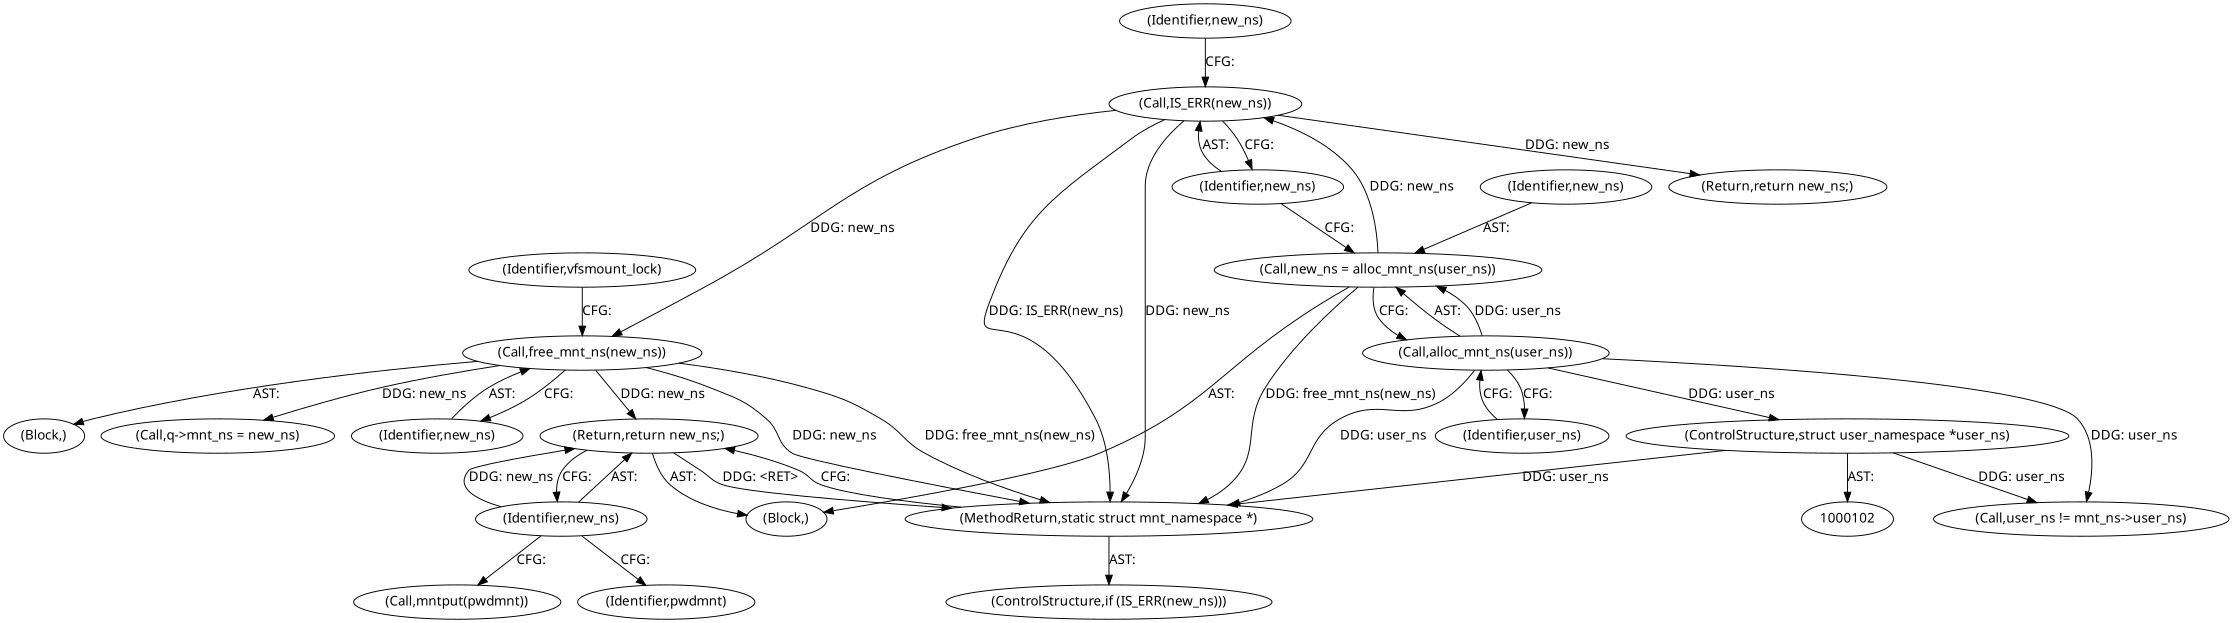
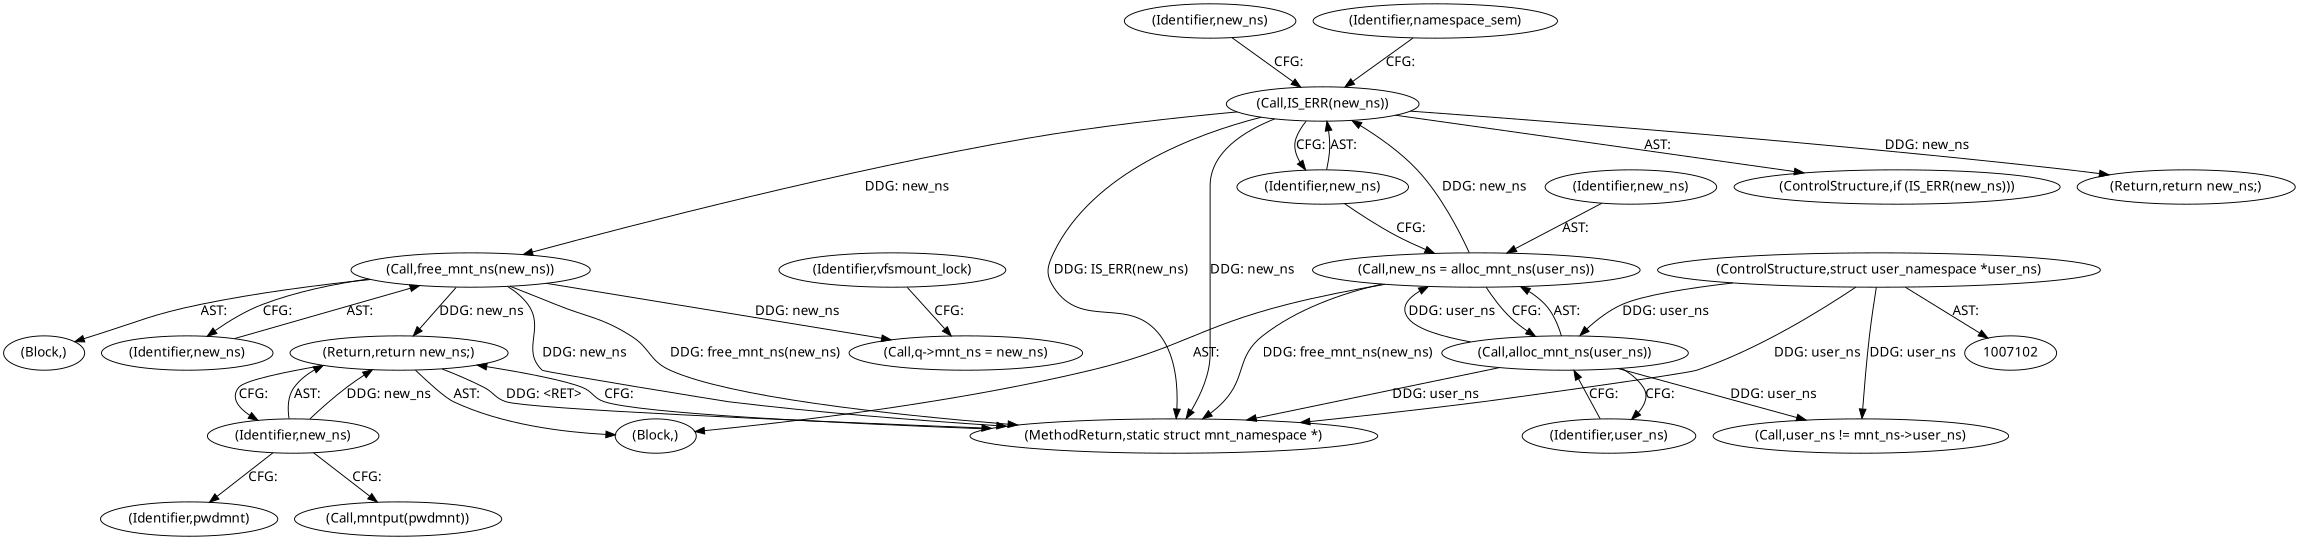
  digraph {
    fontname="Noto Sans"
    node [fontname="Noto Sans"]
    edge [fontname="Noto Sans"]
    n1 [label="(Return,return new_ns;)"]
    n2 [label="(Identifier,new_ns)"]
    n3 [label="(MethodReturn,static struct mnt_namespace *)"]
    n4 [label="(Block,)"]
    n5 [label="(Identifier,pwdmnt)"]
    n6 [label="(Call,mntput(pwdmnt))"]
    n7 [label="(Call,free_mnt_ns(new_ns))"]
    n8 [label="(Identifier,new_ns)"]
    n9 [label="(Block,)"]
    n10 [label="(Call,q->mnt_ns = new_ns)"]
    n11 [label="(Call,IS_ERR(new_ns))"]
    n12 [label="(Identifier,new_ns)"]
    n13 [label="(ControlStructure,if (IS_ERR(new_ns)))"]
    n14 [label="(Return,return new_ns;)"]
    n15 [label="(Call,new_ns = alloc_mnt_ns(user_ns))"]
    n16 [label="(Call,alloc_mnt_ns(user_ns))"]
    n17 [label="(Identifier,user_ns)"]
    n18 [label="(Call,user_ns != mnt_ns->user_ns)"]
    n19 [label="(ControlStructure,struct user_namespace *user_ns)"]
-   1000102
+   1000102 [label=1007102]
    n21 [label="(Identifier,new_ns)"]
    n22 [label="(Identifier,new_ns)"]
    n23 [label="(Identifier,vfsmount_lock)"]
+   n24 [label="(Identifier,namespace_sem)"]
    n1 -> n2 [label="CFG: "]
    n1 -> n3 [label="DDG: <RET>"]
    n1 -> n4 [label="AST: "]
    n2 -> n1 [label="AST: "]
    n2 -> n1 [label="DDG: new_ns"]
    n2 -> n5 [label="CFG: "]
    n2 -> n6 [label="CFG: "]
    n3 -> n1 [label="CFG: "]
    n7 -> n1 [label="DDG: new_ns"]
    n7 -> n3 [label="DDG: free_mnt_ns(new_ns)"]
    n7 -> n3 [label="DDG: new_ns"]
    n7 -> n8 [label="CFG: "]
    n7 -> n9 [label="AST: "]
    n7 -> n10 [label="DDG: new_ns"]
    n8 -> n7 [label="AST: "]
    n11 -> n3 [label="DDG: IS_ERR(new_ns)"]
    n11 -> n3 [label="DDG: new_ns"]
    n11 -> n7 [label="DDG: new_ns"]
    n11 -> n12 [label="CFG: "]
-   n3 -> n13 [label="AST: "]
+   n11 -> n13 [label="AST: "]
    n11 -> n14 [label="DDG: new_ns"]
    n12 -> n11 [label="AST: "]
    n12 -> n15 [label="CFG: "]
    n15 -> n3 [label="DDG: free_mnt_ns(new_ns)"]
    n15 -> n4 [label="AST: "]
    n15 -> n11 [label="DDG: new_ns"]
    n15 -> n16 [label="CFG: "]
    n16 -> n3 [label="DDG: user_ns"]
    n16 -> n15 [label="AST: "]
    n16 -> n15 [label="DDG: user_ns"]
    n16 -> n17 [label="CFG: "]
    n16 -> n18 [label="DDG: user_ns"]
    n17 -> n16 [label="CFG: "]
    n19 -> n3 [label="DDG: user_ns"]
-   n16 -> n19 [label="DDG: user_ns"]
+   n19 -> n16 [label="DDG: user_ns"]
    n19 -> n18 [label="DDG: user_ns"]
    n19 -> 1000102 [label="AST: "]
    n21 -> n15 [label="AST: "]
    n22 -> n11 [label="CFG: "]
-   n23 -> n7 [label="CFG: "]
+   n23 -> n10 [label="CFG: "]
+   n24 -> n11 [label="CFG: "]
  }
